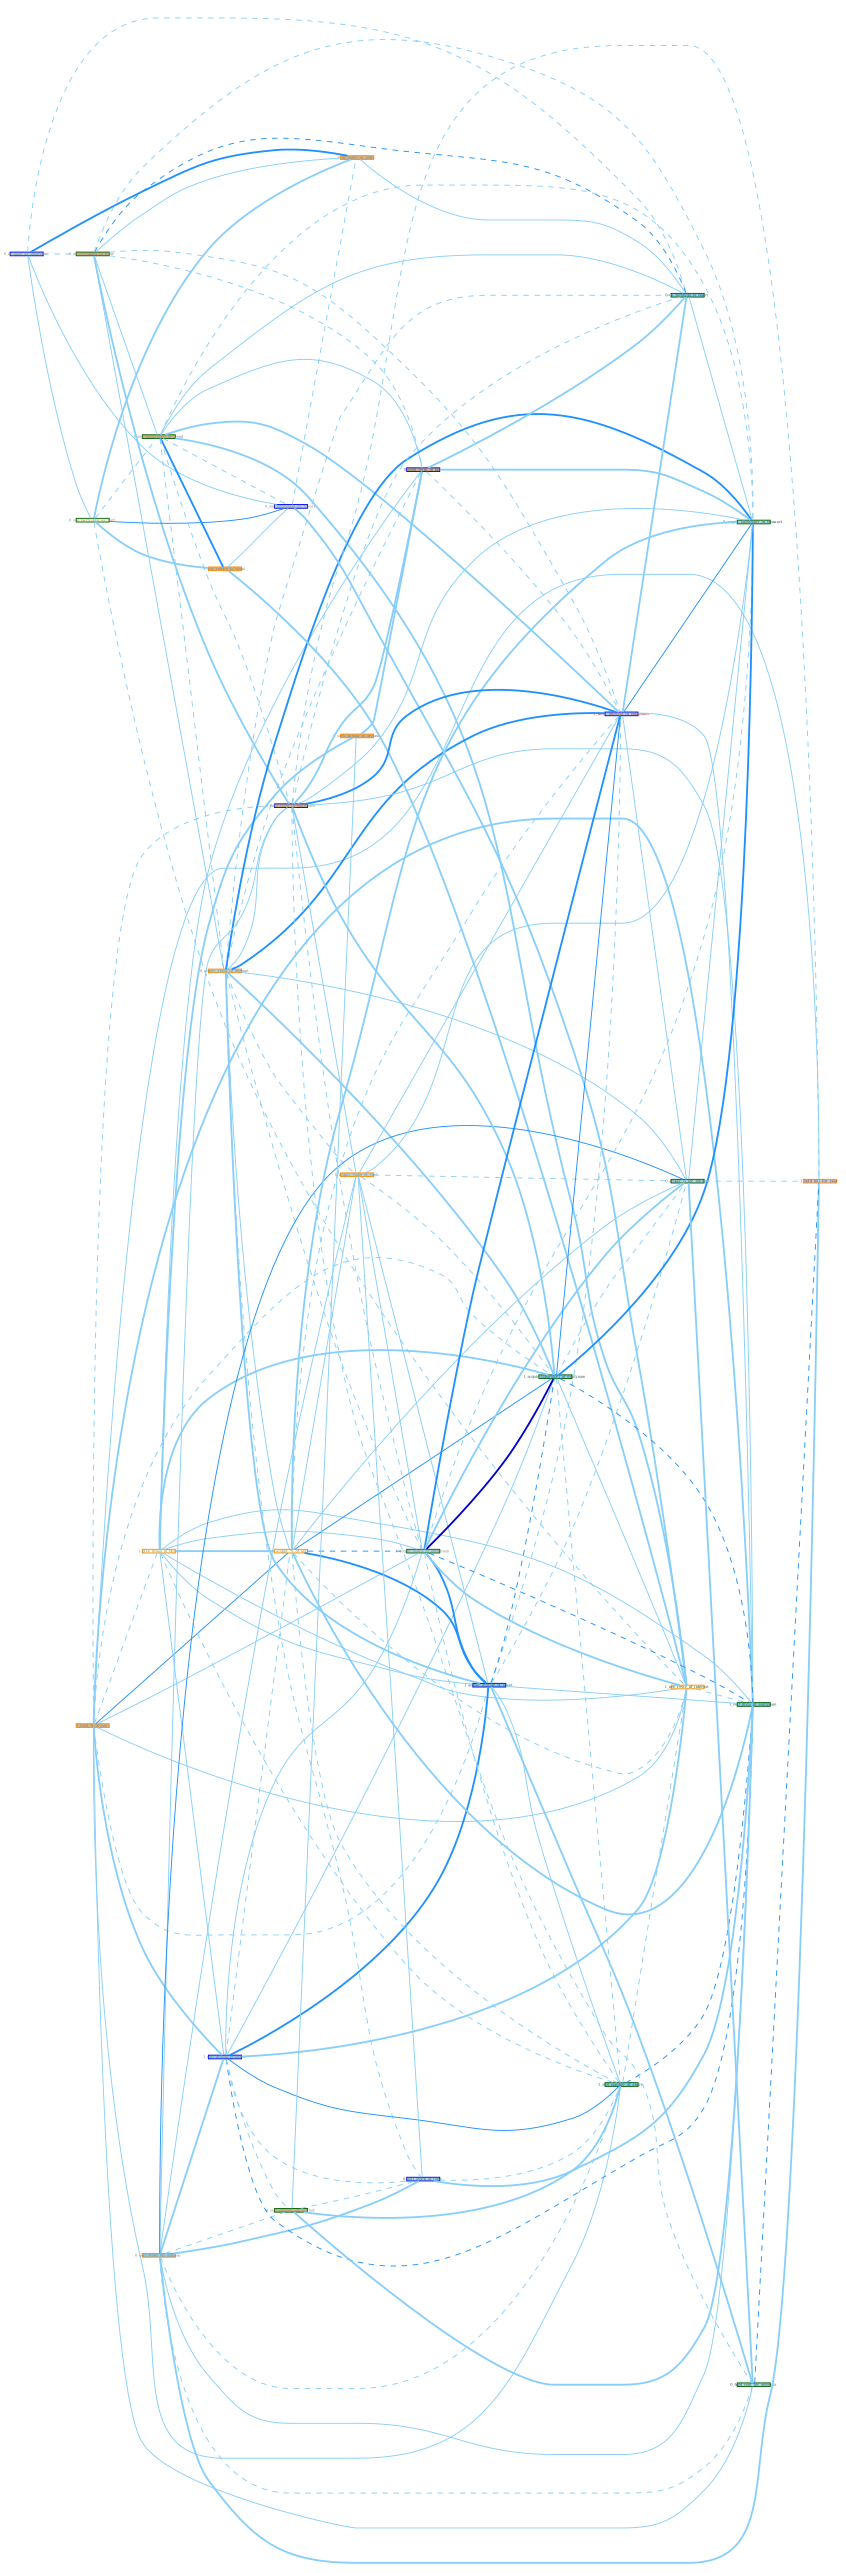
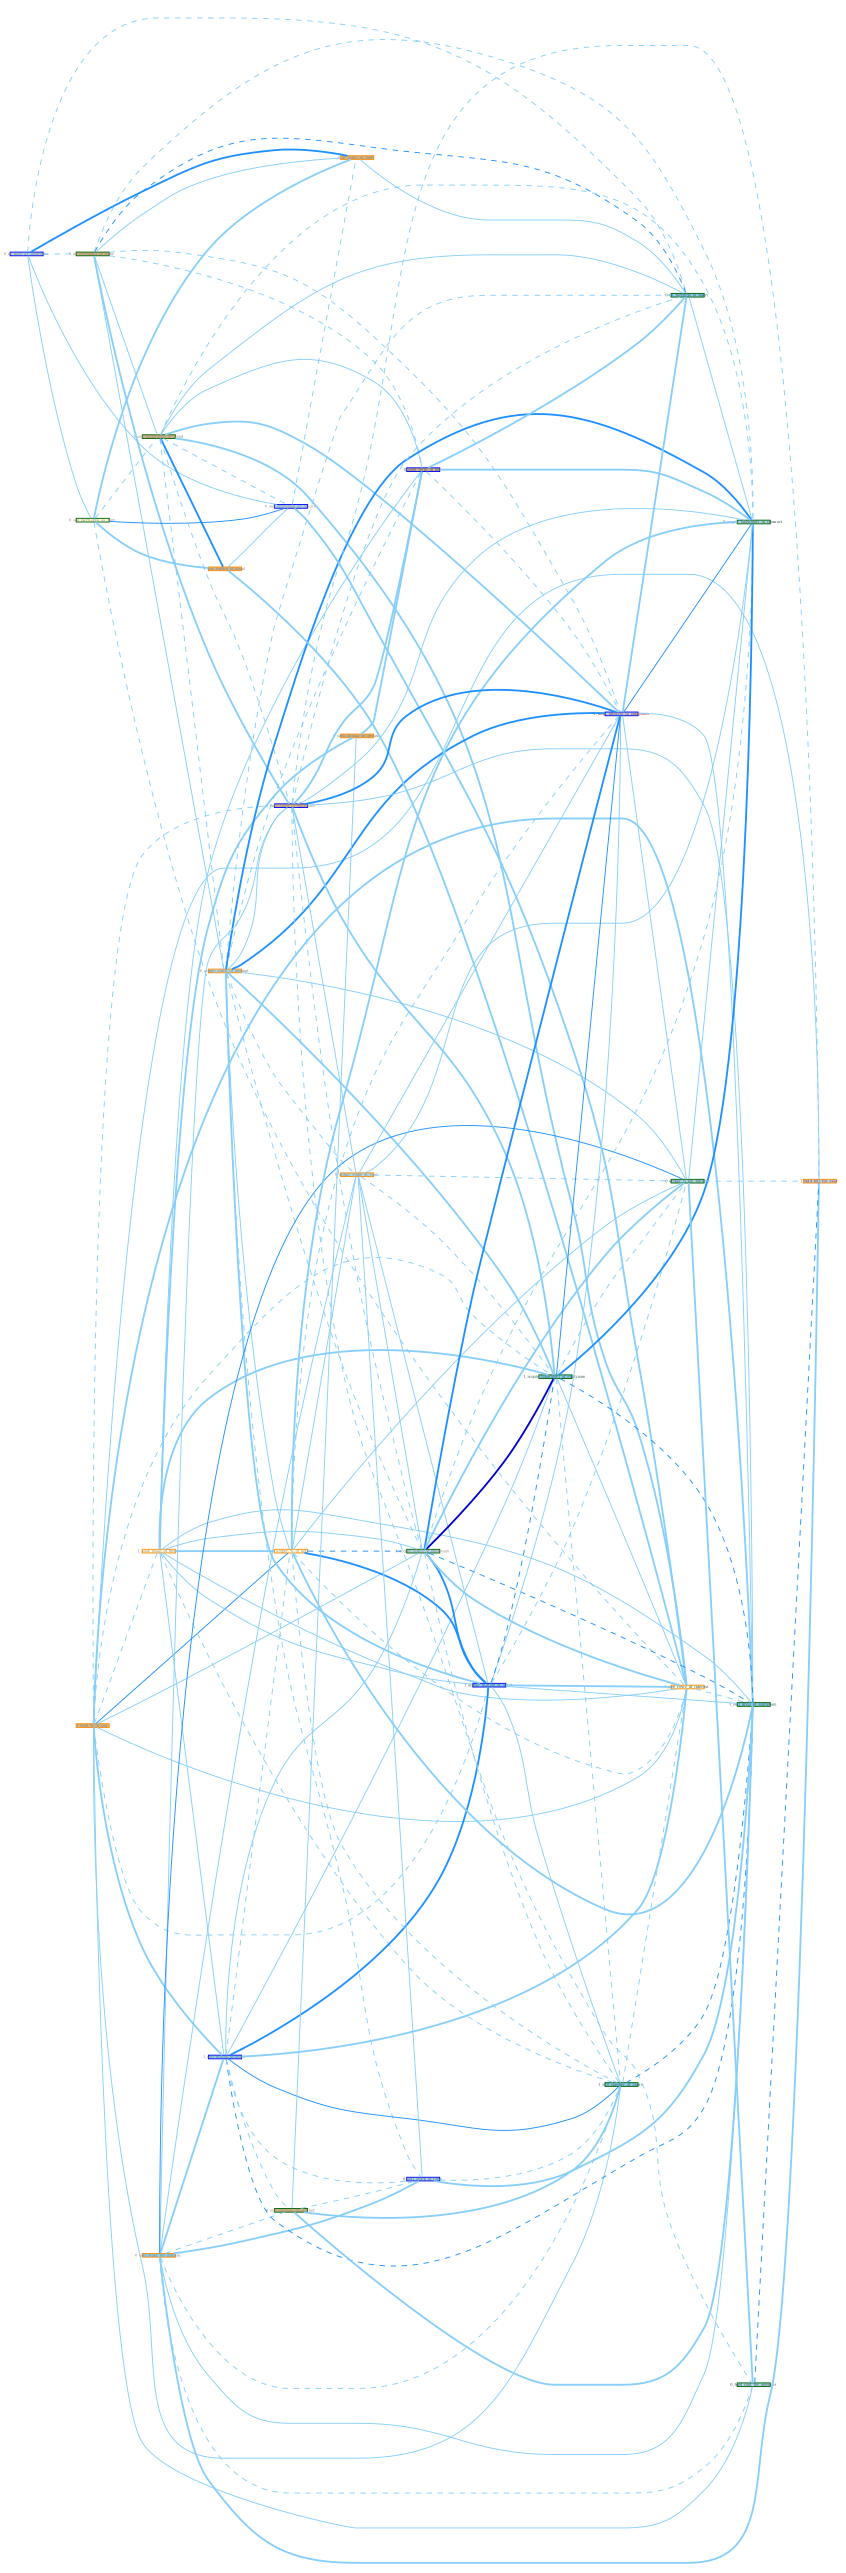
  graph {
    rankdir=LR
    node [color=darkgreen fillcolor=lightblue fixedsize=true fontcolor="#8b7d6b" fontsize=4 shape=polygon style=filled]
    edge [color="#87cefa" style=dashed w=1]
    "0_us_base_as_othernum " [color=blue height=.06 width=.5]
    "0_us_crocidolit_in_filter " [fillcolor=tan height=.06 width=.5]
    "1_hold_%_of_yen " [color=darkorange fillcolor=tan height=.06 width=.5]
    "0_see_parti-give_as_part " [fillcolor=lightyellow height=.06 width=.5]
-   "1_seek_mean_of_block " [color=darkorange fillcolor=lightyellow height=.06 width=.5 label="1_give_mean_of_block"]
+   "1_seek_mean_of_block " [color=darkorange fillcolor=lightyellow height=.06 width=.5]
    "1_see_turnaround_in_trend " [fillcolor=tan height=.06 width=.5]
    "0_acquir_stock_in_attempt " [color=darkorange height=.06 width=.5]
    "1_see_return_to_trend " [color=darkorange fillcolor=tan height=.06 width=.5]
    "0_sell_stake_for_million " [color=darkorange fillcolor=skyblue height=.06 width=.5]
    "1_sell_billion_of_asset " [color=blue fillcolor=skyblue height=.06 width=.5]
    "1_acquir_%_of_unit " [color=darkorange fillcolor=lightyellow height=.06 width=.5]
    "0_see_entitynam_as_resort " [color=blue height=.06 width=.5]
    "0_us_index_as_indic " [color=darkorange fillcolor=tan height=.06 width=.5]
    "0_sell_currenc_on_market " [fillcolor=tan height=.06 width=.5]
    "0_seek_damag_on_ground " [color=darkorange fillcolor=tan height=.06 width=.5]
    "0_hold_stake_in_entitynam " [color=blue fillcolor=tan height=.06 width=.5]
    "0_acquir_stake_at_cost " [color=darkorange height=.06 width=.5]
    "1_acquir_share_of_entitynam " [height=.06 width=.5]
    n19 [color=blue fontcolor="#b22222" height=.06 label="1_divis_interest_in_entitynam" width=.5]
    "1_hold_bill_for_year " [color=darkorange fontcolor="#b22222" height=.06 width=.5]
    "0_us_techniqu_in_heart " [fillcolor=skyblue fontcolor="#2f4f4f" height=.06 width=.5]
    "0_seek_term_in_bid " [color=blue fillcolor=tan fontcolor="#2f4f4f" height=.06 width=.5]
    "0_acquir_laboratori_in_transact " [fontcolor="#2f4f4f" height=.06 width=.5]
    "1_acquir_million_of_asset " [color=blue fillcolor=skyblue fontcolor="#2f4f4f" height=.06 width=.5]
    "1_acquir_laboratori_of_entitynam " [fillcolor=skyblue fontcolor="#2f4f4f" height=.06 width=.5]
    n26 [fontcolor="#2f4f4f" height=.06 label="0_hold_cost_for_advertis" width=.5]
    "1_sell_number_of_share " [fillcolor=skyblue fontcolor="#2f4f4f" height=.06 width=.5]
    "1_see_reviv_of_interest " [color=darkorange fillcolor=lightyellow fontcolor="#2f4f4f" height=.06 width=.5]
    "1_sell_divis_of_entitynam " [fillcolor=skyblue fontcolor="#2f4f4f" height=.06 width=.5]
    "0_acquir_it_for_million " [fontcolor="#2f4f4f" height=.06 width=.5]
    "0_sell_stock_at_time " [color=blue fontcolor="#2f4f4f" height=.06 width=.5]
    subgraph sub_1 {
      "0_us_base_as_othernum "
      "0_us_crocidolit_in_filter "
      "1_hold_%_of_yen "
      "0_see_parti-give_as_part "
      "1_seek_mean_of_block "
      "1_see_turnaround_in_trend "
      "0_acquir_stock_in_attempt "
      "1_see_return_to_trend "
      "0_sell_stake_for_million "
      "1_sell_billion_of_asset "
      "1_acquir_%_of_unit "
      "0_see_entitynam_as_resort "
      "0_us_index_as_indic "
      "0_sell_currenc_on_market "
      "0_seek_damag_on_ground "
      "0_hold_stake_in_entitynam "
      "0_acquir_stake_at_cost "
      "1_acquir_share_of_entitynam "
    }
    subgraph sub_2 {
      n19
      "1_hold_bill_for_year "
    }
    "0_us_base_as_othernum " -- "0_us_crocidolit_in_filter "
    "0_us_base_as_othernum " -- "0_see_parti-give_as_part " [style=solid]
    "0_us_base_as_othernum " -- "0_see_entitynam_as_resort " [style=solid]
    "0_us_base_as_othernum " -- "0_us_index_as_indic " [color="#1e90ff" style=bold w=2]
    "0_us_base_as_othernum " -- "0_us_techniqu_in_heart "
    "0_us_crocidolit_in_filter " -- "1_see_turnaround_in_trend " [style=solid]
    "0_us_crocidolit_in_filter " -- "0_acquir_stock_in_attempt " [style=solid]
    "0_us_crocidolit_in_filter " -- "0_us_index_as_indic " [style=solid]
    "0_us_crocidolit_in_filter " -- "0_hold_stake_in_entitynam " [style=bold]
    "0_us_crocidolit_in_filter " -- n19
    "0_us_crocidolit_in_filter " -- "0_us_techniqu_in_heart " [color="#1e90ff" w=2]
    "0_us_crocidolit_in_filter " -- "0_seek_term_in_bid "
    "0_us_crocidolit_in_filter " -- "0_acquir_laboratori_in_transact "
    "1_hold_%_of_yen " -- "1_seek_mean_of_block "
    "1_hold_%_of_yen " -- "1_sell_billion_of_asset " [style=bold]
    "1_hold_%_of_yen " -- "1_acquir_%_of_unit " [color="#1e90ff" style=solid w=2]
    "1_hold_%_of_yen " -- "0_hold_stake_in_entitynam "
    "1_hold_%_of_yen " -- "1_acquir_share_of_entitynam " [style=solid]
    "1_hold_%_of_yen " -- "1_hold_bill_for_year " [style=solid]
    "1_hold_%_of_yen " -- "1_acquir_million_of_asset "
    "1_hold_%_of_yen " -- "1_acquir_laboratori_of_entitynam "
    "1_hold_%_of_yen " -- n26 [style=solid]
    "1_hold_%_of_yen " -- "1_sell_number_of_share " [style=solid]
    "1_hold_%_of_yen " -- "1_see_reviv_of_interest " [style=solid]
    "1_hold_%_of_yen " -- "1_sell_divis_of_entitynam " [style=bold]
    "0_see_parti-give_as_part " -- "1_see_turnaround_in_trend "
    "0_see_parti-give_as_part " -- "1_see_return_to_trend " [style=bold]
    "0_see_parti-give_as_part " -- "0_see_entitynam_as_resort " [color="#1e90ff" style=solid w=2]
    "0_see_parti-give_as_part " -- "0_us_index_as_indic " [style=bold]
    "0_see_parti-give_as_part " -- "1_see_reviv_of_interest "
    "1_seek_mean_of_block " -- "1_sell_billion_of_asset " [style=solid]
    "1_seek_mean_of_block " -- "1_acquir_%_of_unit " [style=bold]
    "1_seek_mean_of_block " -- "0_seek_damag_on_ground " [style=bold]
    "1_seek_mean_of_block " -- "1_acquir_share_of_entitynam " [style=solid]
    "1_seek_mean_of_block " -- "0_seek_term_in_bid " [style=solid]
    "1_seek_mean_of_block " -- "1_acquir_million_of_asset " [style=solid]
    "1_seek_mean_of_block " -- "1_acquir_laboratori_of_entitynam " [style=bold]
    "1_seek_mean_of_block " -- "1_sell_number_of_share "
    "1_seek_mean_of_block " -- "1_see_reviv_of_interest " [style=solid]
    "1_seek_mean_of_block " -- "1_sell_divis_of_entitynam " [style=solid]
    "1_see_turnaround_in_trend " -- "0_acquir_stock_in_attempt "
    "1_see_turnaround_in_trend " -- "1_see_return_to_trend " [color="#1e90ff" style=bold w=2]
    "1_see_turnaround_in_trend " -- "0_see_entitynam_as_resort "
    "1_see_turnaround_in_trend " -- "0_hold_stake_in_entitynam "
    "1_see_turnaround_in_trend " -- n19 [style=bold]
    "1_see_turnaround_in_trend " -- "0_us_techniqu_in_heart " [style=solid]
    "1_see_turnaround_in_trend " -- "0_seek_term_in_bid " [style=solid]
    "1_see_turnaround_in_trend " -- "0_acquir_laboratori_in_transact "
    "1_see_turnaround_in_trend " -- "1_see_reviv_of_interest " [style=bold]
    "0_acquir_stock_in_attempt " -- "1_acquir_%_of_unit " [style=solid]
    "0_acquir_stock_in_attempt " -- "0_hold_stake_in_entitynam " [style=solid]
    "0_acquir_stock_in_attempt " -- "0_acquir_stake_at_cost "
    "0_acquir_stock_in_attempt " -- "1_acquir_share_of_entitynam "
    "0_acquir_stock_in_attempt " -- n19 [color="#1e90ff" style=bold w=2]
    "0_acquir_stock_in_attempt " -- "0_us_techniqu_in_heart "
    "0_acquir_stock_in_attempt " -- "0_seek_term_in_bid "
    "0_acquir_stock_in_attempt " -- "0_acquir_laboratori_in_transact " [color="#1e90ff" style=bold w=2]
    "0_acquir_stock_in_attempt " -- "1_acquir_million_of_asset " [style=bold]
    "0_acquir_stock_in_attempt " -- "1_acquir_laboratori_of_entitynam " [style=bold]
    "0_acquir_stock_in_attempt " -- "0_acquir_it_for_million " [style=solid]
    "0_acquir_stock_in_attempt " -- "0_sell_stock_at_time "
    "1_see_return_to_trend " -- "0_see_entitynam_as_resort " [style=solid]
    "1_see_return_to_trend " -- "1_see_reviv_of_interest " [style=bold]
    "0_sell_stake_for_million " -- "1_sell_billion_of_asset " [style=bold]
    "0_sell_stake_for_million " -- "0_sell_currenc_on_market "
    "0_sell_stake_for_million " -- "0_hold_stake_in_entitynam " [style=solid]
    "0_sell_stake_for_million " -- "0_acquir_stake_at_cost " [style=solid]
    "0_sell_stake_for_million " -- "1_hold_bill_for_year " [style=bold]
    "0_sell_stake_for_million " -- n26
    "0_sell_stake_for_million " -- "1_sell_number_of_share "
    "0_sell_stake_for_million " -- "1_sell_divis_of_entitynam " [style=solid]
    "0_sell_stake_for_million " -- "0_acquir_it_for_million " [color="#1e90ff" style=solid w=2]
    "0_sell_stake_for_million " -- "0_sell_stock_at_time " [style=bold]
    "1_sell_billion_of_asset " -- "1_acquir_%_of_unit "
    "1_sell_billion_of_asset " -- "0_sell_currenc_on_market "
    "1_sell_billion_of_asset " -- "1_acquir_share_of_entitynam " [style=solid]
    "1_sell_billion_of_asset " -- "1_acquir_million_of_asset " [color="#1e90ff" style=bold w=2]
    "1_sell_billion_of_asset " -- "1_acquir_laboratori_of_entitynam " [style=solid]
    "1_sell_billion_of_asset " -- "1_sell_number_of_share " [color="#1e90ff" style=solid w=2]
    "1_sell_billion_of_asset " -- "1_see_reviv_of_interest " [style=bold]
    "1_sell_billion_of_asset " -- "1_sell_divis_of_entitynam " [color="#1e90ff" w=2]
    "1_sell_billion_of_asset " -- "0_sell_stock_at_time "
    "1_acquir_%_of_unit " -- "0_acquir_stake_at_cost " [style=solid]
    "1_acquir_%_of_unit " -- "1_acquir_share_of_entitynam " [color="#1e90ff" w=2]
    "1_acquir_%_of_unit " -- n19
    "1_acquir_%_of_unit " -- "0_acquir_laboratori_in_transact " [style=bold]
    "1_acquir_%_of_unit " -- "1_acquir_million_of_asset " [color="#1e90ff" style=bold w=2]
-   "1_acquir_%_of_unit " -- "1_acquir_laboratori_of_entitynam " [color="#1e90ff" style=solid w=2]
    "1_acquir_%_of_unit " -- "1_sell_number_of_share "
    "1_acquir_%_of_unit " -- "1_see_reviv_of_interest "
    "1_acquir_%_of_unit " -- "1_sell_divis_of_entitynam " [style=bold]
    "1_acquir_%_of_unit " -- "0_acquir_it_for_million " [style=solid]
    "0_see_entitynam_as_resort " -- "0_us_index_as_indic "
    "0_see_entitynam_as_resort " -- "1_see_reviv_of_interest " [style=bold]
    "0_us_index_as_indic " -- "0_us_techniqu_in_heart " [style=solid]
    "0_sell_currenc_on_market " -- "0_seek_damag_on_ground " [style=solid]
    "0_sell_currenc_on_market " -- "1_sell_number_of_share " [style=bold]
    "0_sell_currenc_on_market " -- "1_sell_divis_of_entitynam " [style=bold]
    "0_sell_currenc_on_market " -- "0_sell_stock_at_time "
    "0_seek_damag_on_ground " -- "0_seek_term_in_bid " [style=bold]
    "0_hold_stake_in_entitynam " -- "0_acquir_stake_at_cost " [style=solid]
    "0_hold_stake_in_entitynam " -- "1_acquir_share_of_entitynam "
    "0_hold_stake_in_entitynam " -- n19 [color="#1e90ff" style=bold w=2]
    "0_hold_stake_in_entitynam " -- "1_hold_bill_for_year "
    "0_hold_stake_in_entitynam " -- "0_us_techniqu_in_heart "
    "0_hold_stake_in_entitynam " -- "0_seek_term_in_bid " [style=bold]
    "0_hold_stake_in_entitynam " -- "0_acquir_laboratori_in_transact " [style=solid]
    "0_hold_stake_in_entitynam " -- "1_acquir_laboratori_of_entitynam " [style=bold]
    "0_hold_stake_in_entitynam " -- n26
    "0_hold_stake_in_entitynam " -- "1_sell_divis_of_entitynam " [style=solid]
    "0_acquir_stake_at_cost " -- "1_acquir_share_of_entitynam " [style=solid]
    "0_acquir_stake_at_cost " -- n19 [style=solid]
    "0_acquir_stake_at_cost " -- "0_acquir_laboratori_in_transact " [style=solid]
    "0_acquir_stake_at_cost " -- "1_acquir_million_of_asset " [style=solid]
    "0_acquir_stake_at_cost " -- "1_acquir_laboratori_of_entitynam "
    "0_acquir_stake_at_cost " -- "0_acquir_it_for_million "
    "0_acquir_stake_at_cost " -- "0_sell_stock_at_time " [style=solid]
    "1_acquir_share_of_entitynam " -- n19 [color="#1e90ff" style=bold w=2]
    "1_acquir_share_of_entitynam " -- "0_acquir_laboratori_in_transact "
    "1_acquir_share_of_entitynam " -- "1_acquir_million_of_asset " [color="#1e90ff" style=bold w=2]
    "1_acquir_share_of_entitynam " -- "1_acquir_laboratori_of_entitynam " [color="#0000cd" style=bold w=3]
    "1_acquir_share_of_entitynam " -- "1_sell_number_of_share "
    "1_acquir_share_of_entitynam " -- "1_see_reviv_of_interest " [style=bold]
    "1_acquir_share_of_entitynam " -- "1_sell_divis_of_entitynam " [color="#1e90ff" w=2]
    "1_acquir_share_of_entitynam " -- "0_acquir_it_for_million " [style=bold]
    n19 -- "0_us_techniqu_in_heart " [style=bold]
    n19 -- "0_acquir_laboratori_in_transact " [color="#1e90ff" style=solid w=2]
    n19 -- "1_sell_divis_of_entitynam " [style=solid]
    n19 -- "0_acquir_it_for_million " [style=solid]
    "0_us_techniqu_in_heart " -- "0_acquir_laboratori_in_transact " [style=solid]
    "0_seek_term_in_bid " -- n19
    "0_seek_term_in_bid " -- "0_us_techniqu_in_heart " [style=bold]
    "0_seek_term_in_bid " -- "0_acquir_laboratori_in_transact " [style=bold]
-   "1_acquir_million_of_asset " -- n19
+   "1_acquir_million_of_asset " -- n19 [style=solid]
    "1_acquir_million_of_asset " -- "1_acquir_laboratori_of_entitynam " [color="#1e90ff" w=2]
    "1_acquir_million_of_asset " -- "1_sell_number_of_share " [style=solid]
-   "1_acquir_million_of_asset " -- n26 [style=bold]
+   "1_acquir_million_of_asset " -- "1_see_reviv_of_interest " [style=bold]
    "1_acquir_million_of_asset " -- "1_sell_divis_of_entitynam " [style=solid]
    "1_acquir_million_of_asset " -- "0_acquir_it_for_million "
    "1_acquir_laboratori_of_entitynam " -- n19 [color="#1e90ff" style=solid w=2]
    "1_acquir_laboratori_of_entitynam " -- "0_acquir_laboratori_in_transact " [color="#1e90ff" style=bold w=2]
    "1_acquir_laboratori_of_entitynam " -- "1_sell_number_of_share "
    "1_acquir_laboratori_of_entitynam " -- "1_see_reviv_of_interest " [style=solid]
    "1_acquir_laboratori_of_entitynam " -- "1_sell_divis_of_entitynam " [color="#1e90ff" w=2]
    "1_acquir_laboratori_of_entitynam " -- "0_acquir_it_for_million "
    n26 -- "1_hold_bill_for_year " [color="#1e90ff" w=2]
    "1_sell_number_of_share " -- "1_see_reviv_of_interest "
    "1_sell_number_of_share " -- "1_sell_divis_of_entitynam " [color="#1e90ff" w=2]
    "1_see_reviv_of_interest " -- "1_sell_divis_of_entitynam "
    "0_acquir_it_for_million " -- "1_hold_bill_for_year "
    "0_acquir_it_for_million " -- "0_acquir_laboratori_in_transact " [style=solid]
    "0_acquir_it_for_million " -- n26 [style=bold]
    "0_sell_stock_at_time " -- "1_sell_number_of_share "
    "0_sell_stock_at_time " -- "1_sell_divis_of_entitynam " [style=bold]
  }
